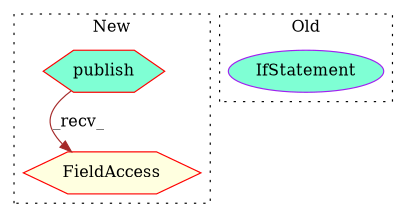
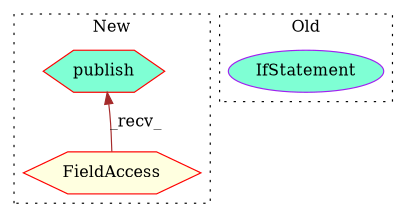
  digraph {
    node [shape=hexagon style=filled fillcolor=aquamarine color=red]
    n1 [a=32 l="8,1" label=publish s="12469,12484"]
    n2 [a=22 l=14 label=FieldAccess s=12454 fillcolor=lightyellow]
    n3 [a=25 l="4,2" label=IfStatement s="8073,8101" shape=ellipse color=purple]
    subgraph cluster_1 {
      label=New
      style=dotted
      n1
      n2
    }
    subgraph cluster_2 {
      label=Old
      style=dotted
      n3
    }
-   n1 -> n2 [label=_recv_ color=brown]
+   n2 -> n1 [label=_recv_ color=brown]
  }
